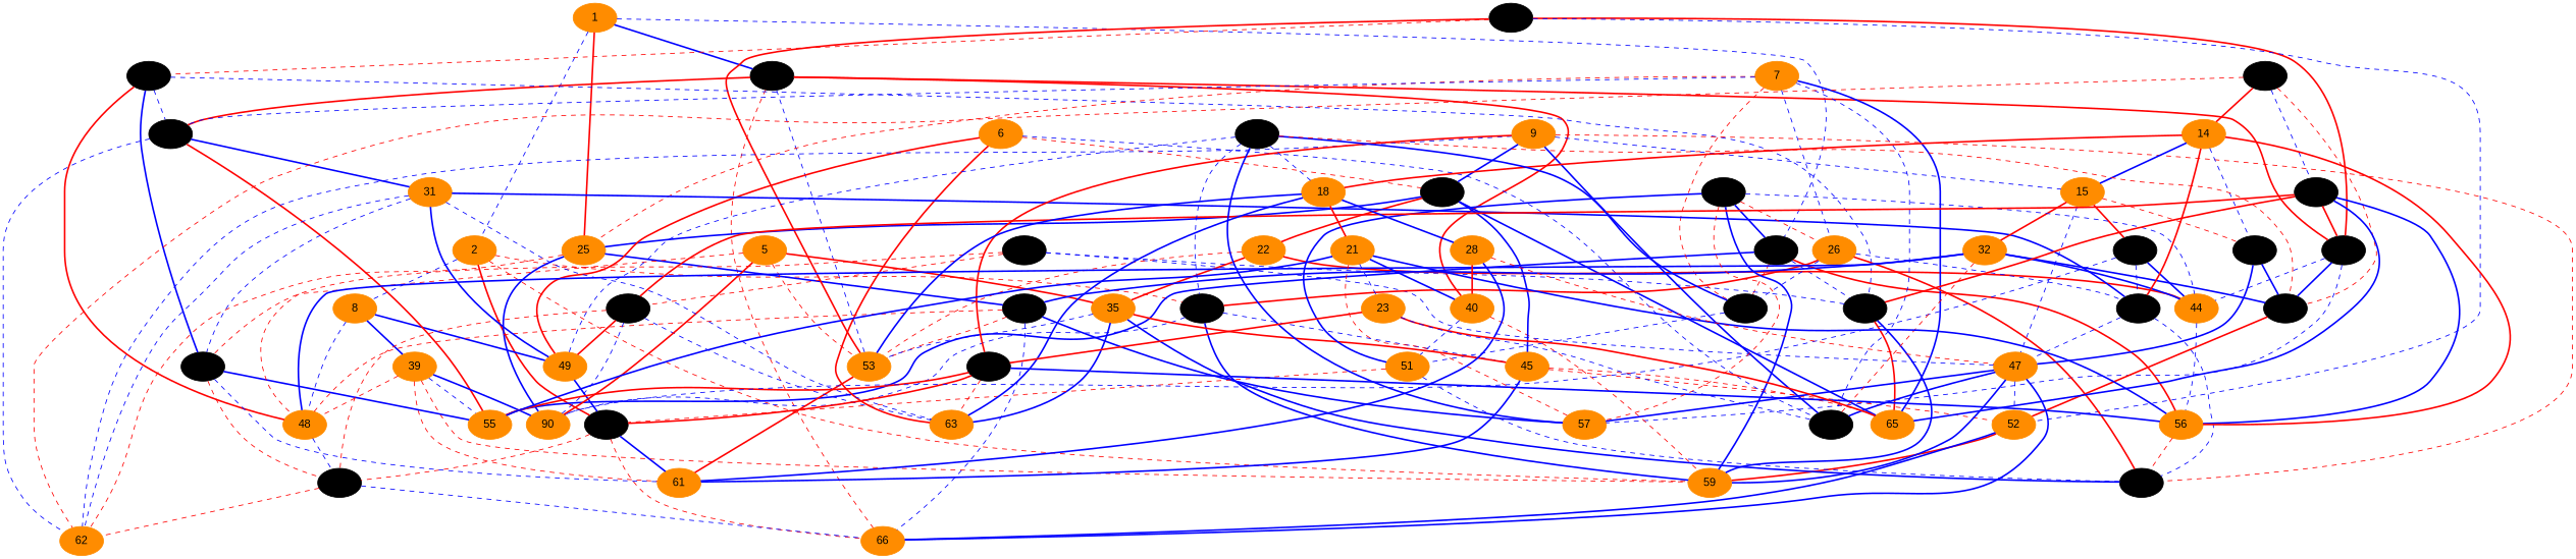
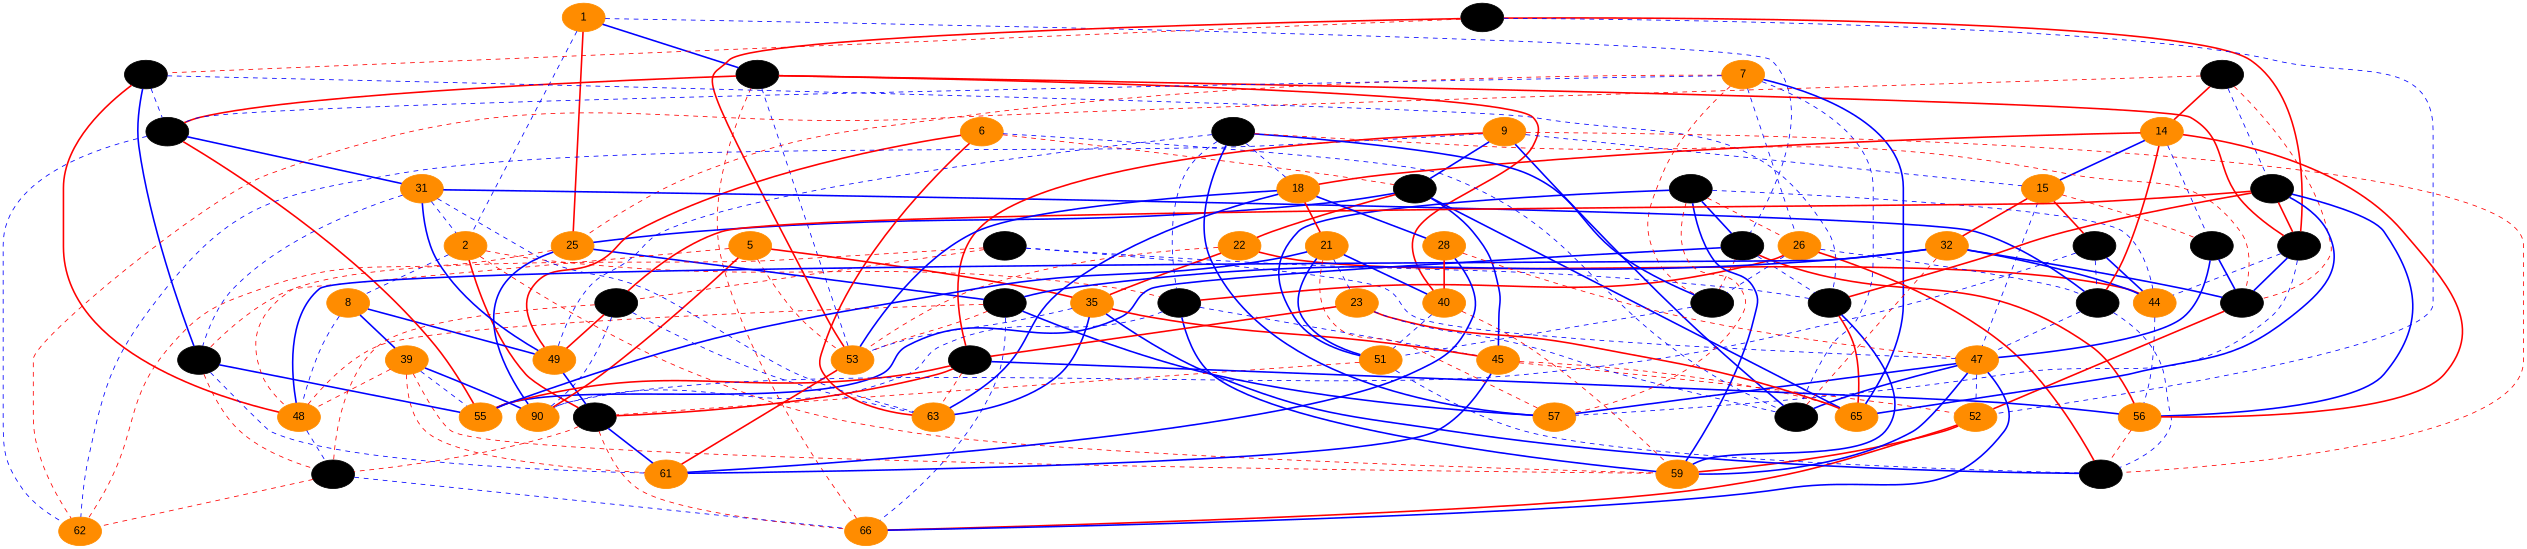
  graph {
    fontname="Liberation Sans"
    node [color=darkorange fontname="Liberation Sans" style=filled]
    edge [color=blue fontname="Liberation Sans" style=bold weight=1.0]
    1
    2
    17 [color=black]
    25
    33 [color=black]
    8
    38 [color=black]
    54 [color=black]
    59
    29 [color=black]
    53
    19 [color=black]
    40
    66
    n15 [label=90]
    62
    41 [color=black]
    34 [color=black]
    37 [color=black]
    56
    55
    48
    49
    39
    45
    61
    58 [color=black]
    3 [color=black]
    11 [color=black]
    52
    36 [color=black]
    44
    57
    46 [color=black]
    4 [color=black]
    42 [color=black]
    47
    65
    63
    50 [color=black]
    5
    35
    64 [color=black]
    20 [color=black]
    6
    22
    7
    26
    31
    43 [color=black]
    51
    9
    15
    30 [color=black]
    27 [color=black]
    24 [color=black]
    32
    10 [color=black]
    12 [color=black]
    13 [color=black]
    14
    18
    21
    28
    16 [color=black]
    23
    1 -- 2 [style=dashed]
    1 -- 17
    1 -- 25 [color=red]
    1 -- 33 [style=dashed]
    2 -- 8 [style=dashed]
    2 -- 38 [color=red style=dashed]
    2 -- 54 [color=red weight=2.0]
    2 -- 59 [color=red style=dashed]
    17 -- 29 [color=red]
    17 -- 53 [style=dashed]
    17 -- 19 [color=red]
    17 -- 40 [color=red]
    17 -- 66 [color=red style=dashed]
    25 -- n15
    25 -- 62 [color=red style=dashed]
    25 -- 41
    33 -- 34 [style=dashed]
    33 -- 37 [color=red style=dashed]
    33 -- 56 [color=red]
    33 -- 55
    8 -- 48 [style=dashed]
    8 -- 49
    8 -- 39
    38 -- 59
    38 -- n15 [style=dashed]
    38 -- 45 [style=dashed]
    54 -- 66 [color=red style=dashed]
    54 -- 61
    54 -- 58 [color=red style=dashed]
    29 -- 44 [style=dashed]
    29 -- 57 [style=dashed]
    29 -- 46
    53 -- 61 [color=red]
    19 -- 62 [style=dashed]
    19 -- 55 [color=red]
    19 -- 31
    40 -- 59 [color=red style=dashed]
    40 -- 51 [style=dashed weight=2.0]
    41 -- 53 [color=red style=dashed]
    41 -- 66 [style=dashed]
    41 -- 48 [color=red style=dashed]
    41 -- 57
    34 -- 59
    34 -- 65 [color=red]
    37 -- 51 [style=dashed weight=2.0]
    56 -- 64 [color=red style=dashed]
    48 -- 58 [style=dashed]
    49 -- 54
    39 -- 59 [color=red style=dashed]
    39 -- n15
    39 -- 55 [style=dashed]
    39 -- 48 [color=red style=dashed]
    39 -- 61 [color=red style=dashed]
    45 -- 61
    45 -- 52 [color=red style=dashed]
    45 -- 65 [color=red style=dashed]
    58 -- 66 [style=dashed]
    58 -- 62 [color=red style=dashed]
    3 -- 29 [color=red]
    3 -- 53 [color=red]
    3 -- 11 [color=red style=dashed]
    3 -- 52 [style=dashed]
    11 -- 19 [style=dashed]
    11 -- 34 [style=dashed]
    11 -- 48 [color=red weight=2.0]
    11 -- 36
    52 -- 59 [color=red]
-   52 -- 66
+   52 -- 66 [color=red]
    36 -- 55
    36 -- 61 [style=dashed]
    36 -- 58 [color=red style=dashed]
    44 -- 56 [style=dashed]
    46 -- 52 [color=red]
    4 -- 34 [style=dashed]
    4 -- 36 [color=red style=dashed]
    4 -- 42 [color=red style=dashed]
    4 -- 47 [style=dashed]
    42 -- n15 [style=dashed]
    42 -- 49 [color=red]
    42 -- 58 [color=red style=dashed]
    42 -- 63 [style=dashed]
    47 -- 59
    47 -- 66
    47 -- 52 [style=dashed]
    47 -- 57
    47 -- 50
    5 -- 53 [color=red style=dashed]
    5 -- n15 [color=red]
    5 -- 48 [color=red style=dashed]
    5 -- 35 [color=red]
    35 -- 53 [style=dashed]
    35 -- 45 [color=red]
    35 -- 63
    35 -- 64
    20 -- 25
    20 -- 45
    20 -- 65
    20 -- 22 [color=red]
    6 -- 49 [color=red]
    6 -- 63 [color=red]
    6 -- 50 [style=dashed]
    6 -- 20 [color=red style=dashed]
    22 -- 53 [color=red style=dashed]
    22 -- 44 [color=red]
    22 -- 35 [color=red]
    7 -- 25 [color=red style=dashed]
    7 -- 19 [style=dashed]
    7 -- 37 [color=red style=dashed]
    7 -- 65
    7 -- 50 [style=dashed]
    7 -- 26 [style=dashed]
    26 -- 38 [color=red]
    26 -- 37 [style=dashed]
    26 -- 64 [color=red]
    26 -- 43 [style=dashed]
-   31 -- 62 [style=dashed]
+   31 -- 2 [style=dashed]
    31 -- 49
    31 -- 36 [style=dashed]
    31 -- 63 [style=dashed]
    31 -- 43
    43 -- 47 [style=dashed]
    43 -- 64 [style=dashed]
    51 -- 54 [color=red style=dashed]
    51 -- 64 [style=dashed]
    9 -- 62 [style=dashed]
    9 -- 50
    9 -- 64 [color=red style=dashed]
    9 -- 20
    9 -- 15 [style=dashed]
    9 -- 30 [color=red]
    15 -- 47 [style=dashed]
    15 -- 27 [color=red style=dashed]
    15 -- 24 [color=red]
    15 -- 32 [color=red]
    30 -- 54 [color=red]
    30 -- 56
    30 -- 55 [color=red]
    30 -- 63 [color=red style=dashed]
    27 -- 46
    27 -- 47
    24 -- n15 [style=dashed]
    24 -- 44
    24 -- 43 [style=dashed]
    32 -- 41
    32 -- 48
    32 -- 44
    32 -- 46
    32 -- 50 [color=red style=dashed]
    10 -- 33
    10 -- 59
    10 -- 44 [style=dashed]
    10 -- 57 [color=red style=dashed]
    10 -- 26 [color=red style=dashed]
    10 -- 51
    12 -- 62 [color=red style=dashed]
    12 -- 46 [color=red style=dashed]
    12 -- 13 [style=dashed]
    12 -- 14 [color=red]
    13 -- 29 [color=red]
    13 -- 34 [color=red]
    13 -- 56
    13 -- 42 [color=red]
    13 -- 65
    14 -- 56 [color=red]
    14 -- 43 [color=red]
    14 -- 15
    14 -- 27 [style=dashed]
    14 -- 18 [color=red]
    18 -- 53
    18 -- 63
    18 -- 21 [color=red]
    18 -- 28
    21 -- 40
    21 -- 55
    21 -- 57 [color=red style=dashed]
-   21 -- 56
+   21 -- 51
    21 -- 23 [style=dashed]
    28 -- 40 [color=red]
    28 -- 61
    28 -- 47 [color=red style=dashed]
    16 -- 38 [style=dashed]
    16 -- 37
    16 -- 49 [style=dashed]
    16 -- 57
    16 -- 46 [color=red style=dashed]
    16 -- 18 [style=dashed]
    23 -- 65 [color=red]
    23 -- 50 [style=dashed]
    23 -- 30 [color=red]
  }
